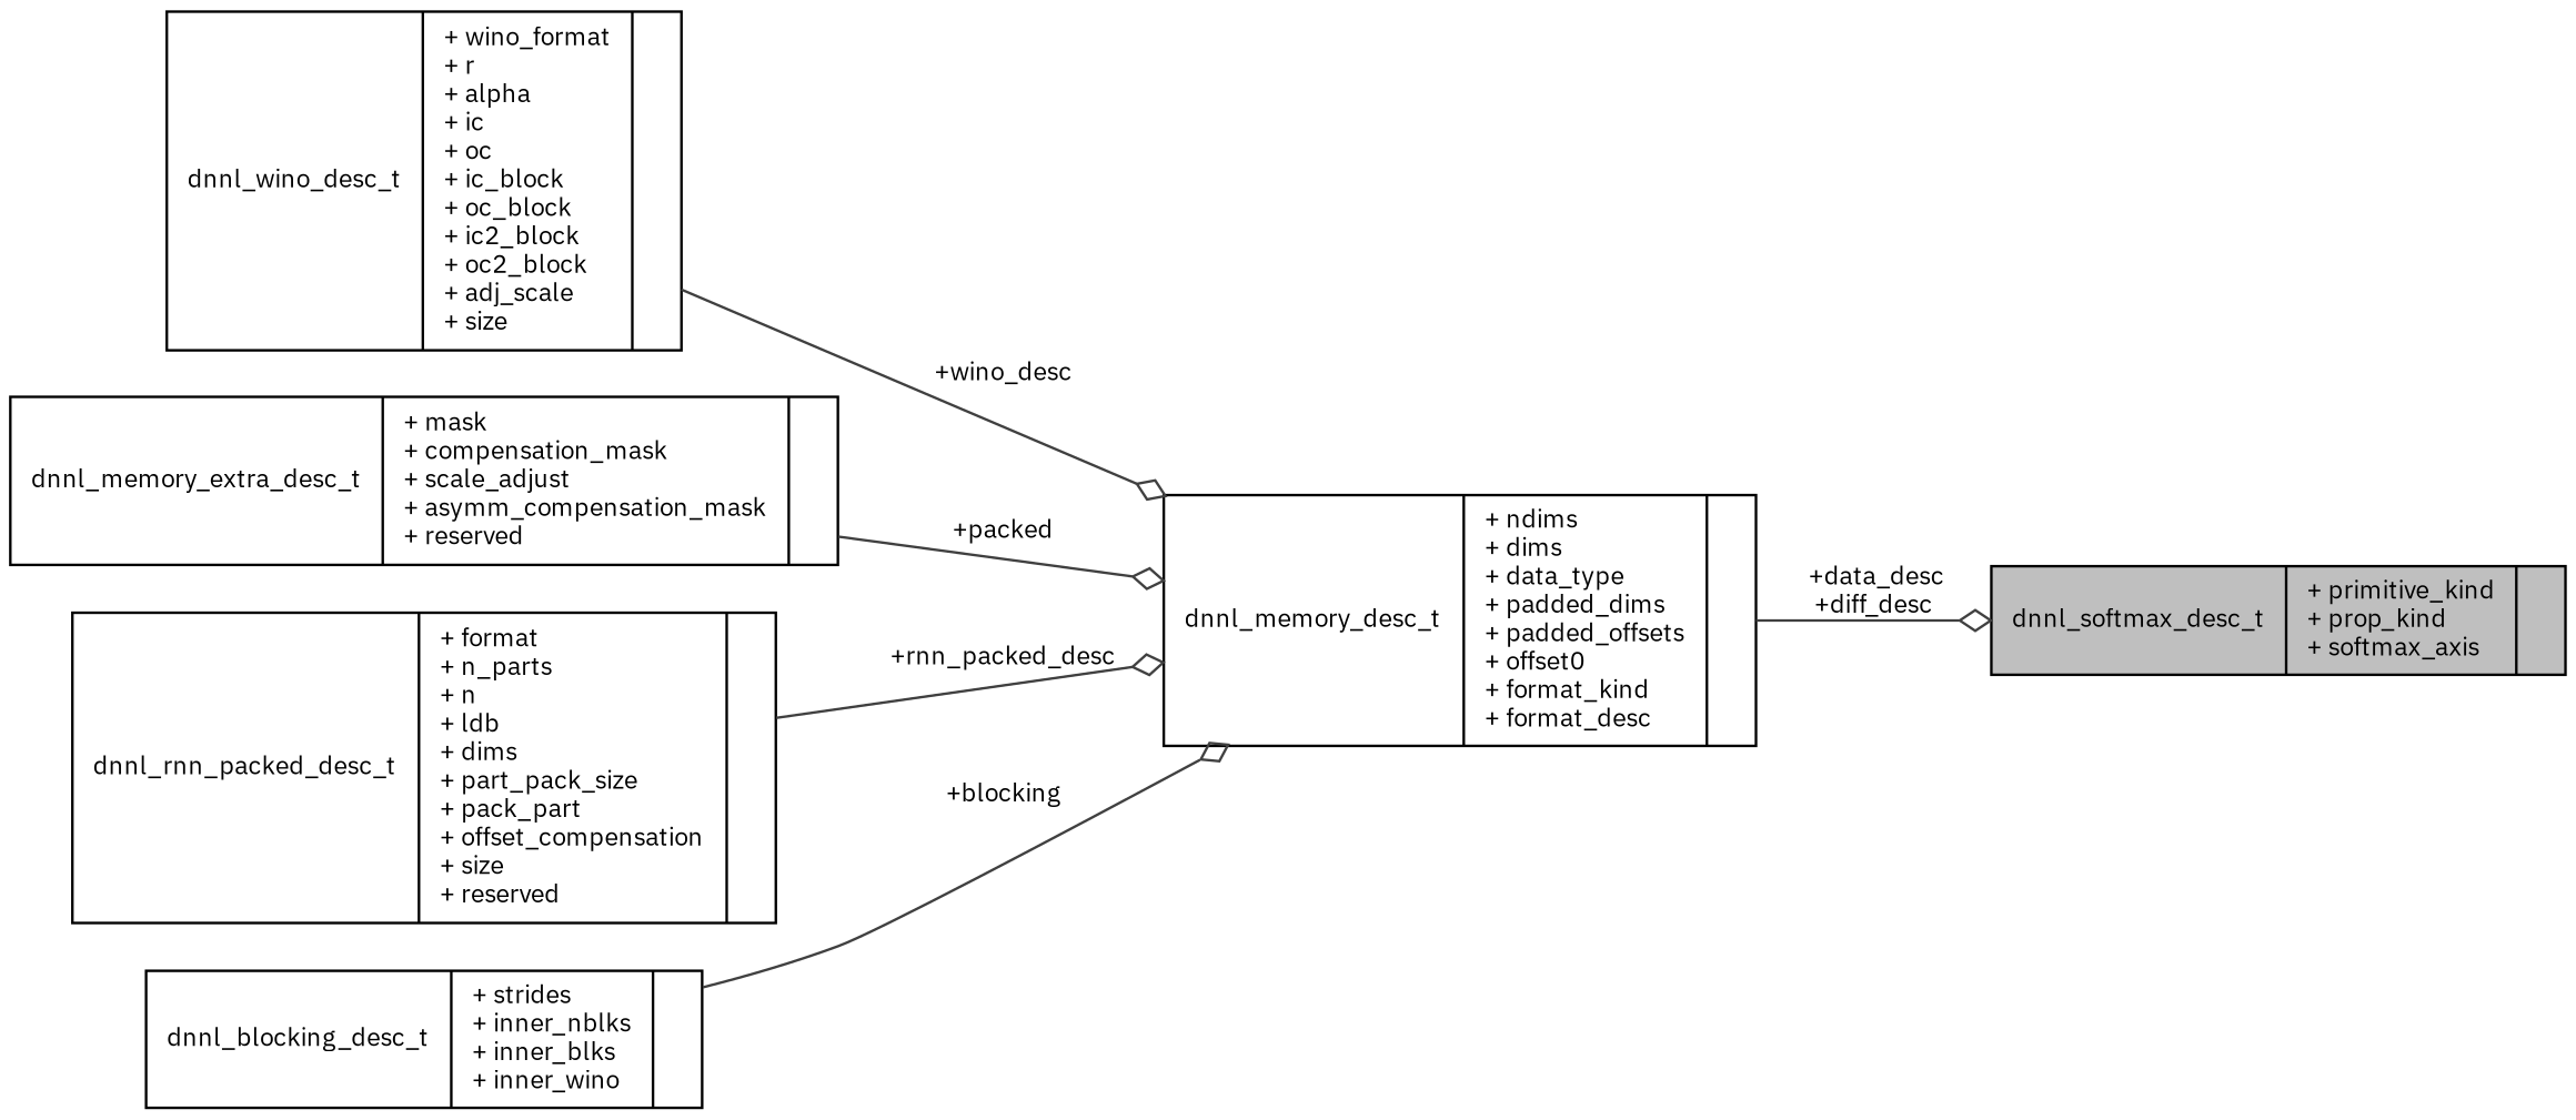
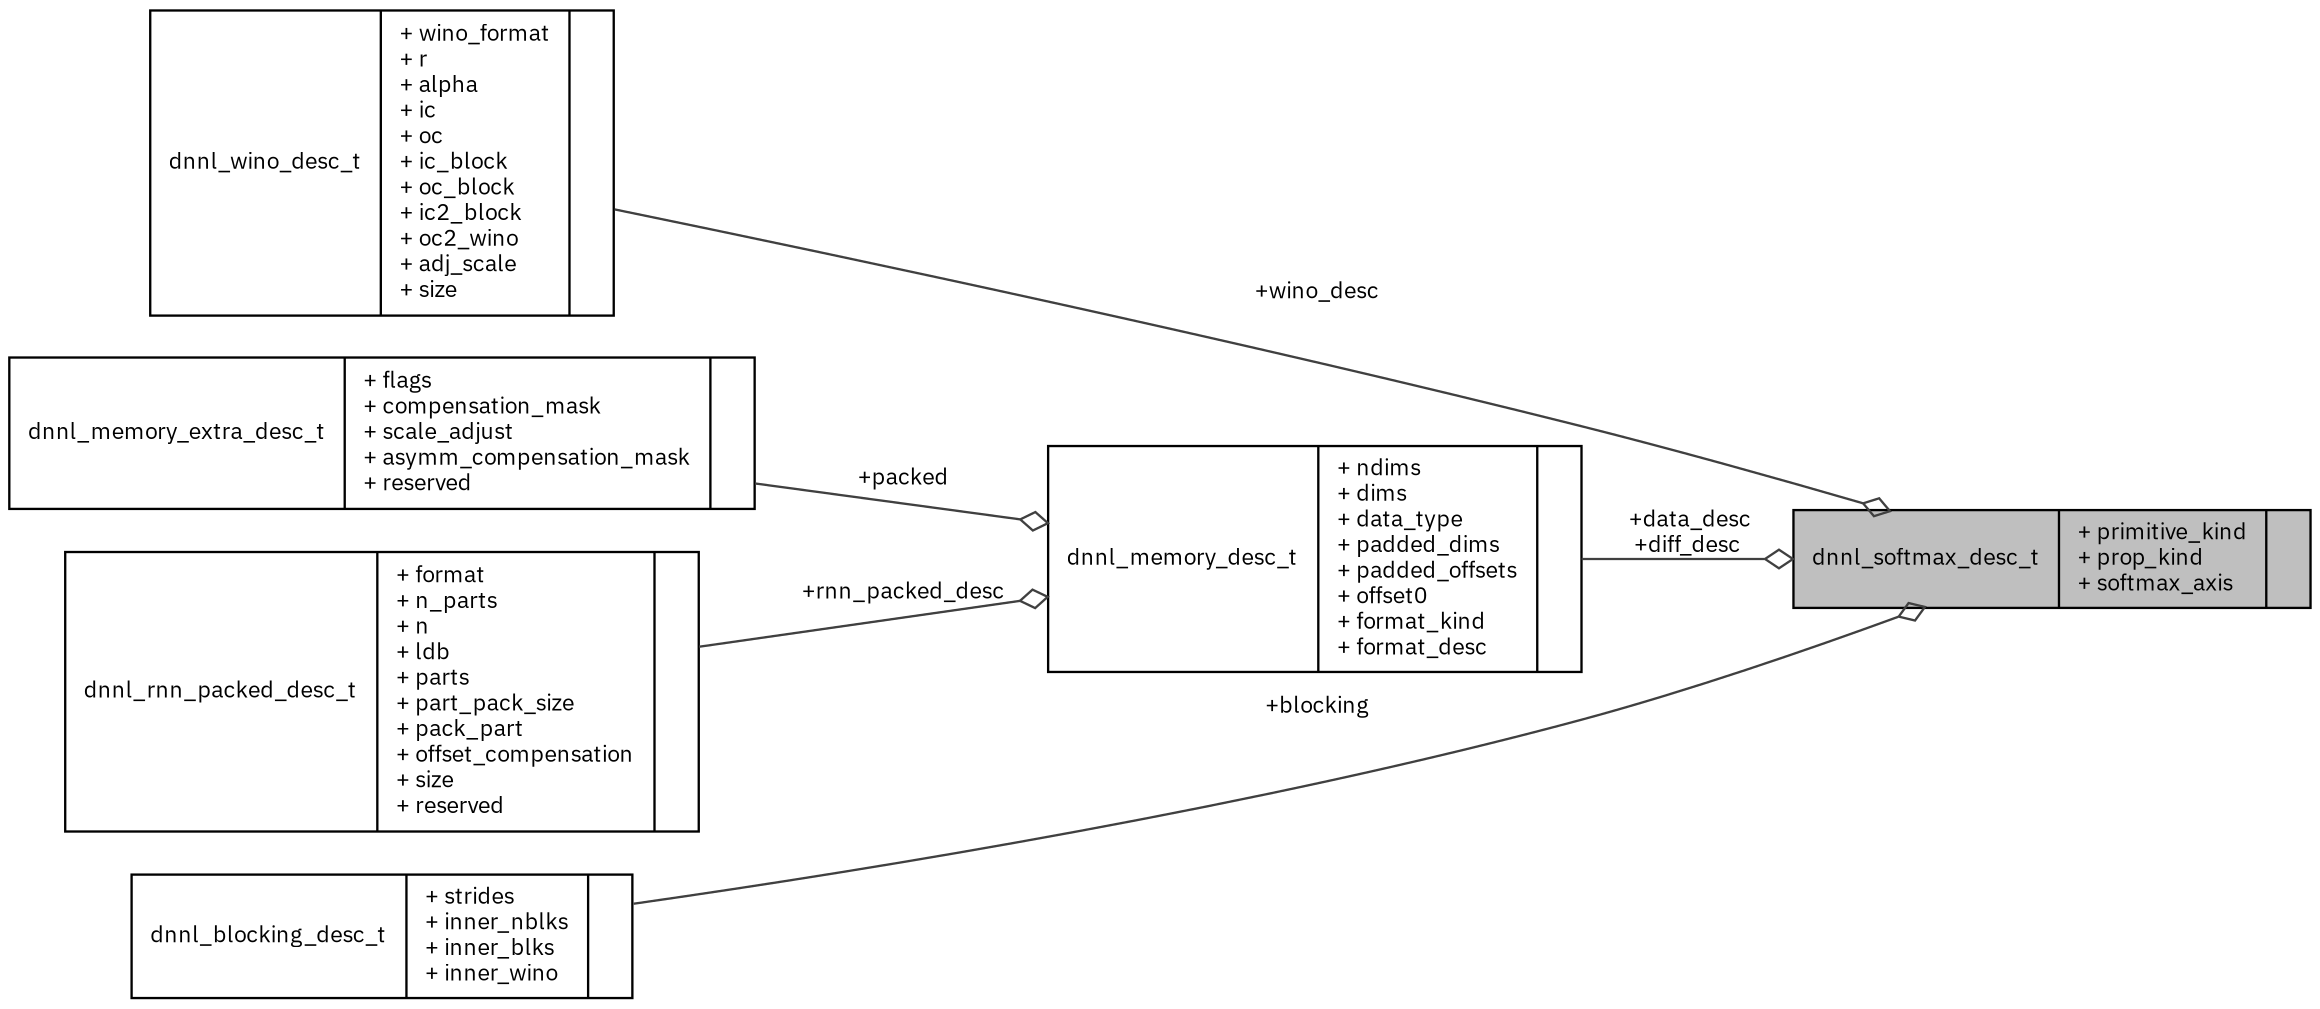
  digraph {
    fontname="IBM Plex Sans"
    rankdir=LR
    node [color=black fillcolor=white fontname="IBM Plex Sans" fontsize=10 shape=record style=filled]
    edge [arrowhead=odiamond color=grey25 fontname="IBM Plex Sans" fontsize=10 labelfontname=Helvetica labelfontsize=10 style=solid]
    n1 [fillcolor=grey75 fontcolor=black height=0.2 label="{dnnl_softmax_desc_t\n|+ primitive_kind\l+ prop_kind\l+ softmax_axis\l|}" width=0.4]
    n2 [height=0.2 label="{dnnl_memory_desc_t\n|+ ndims\l+ dims\l+ data_type\l+ padded_dims\l+ padded_offsets\l+ offset0\l+ format_kind\l+ format_desc\l|}" width=0.4]
-   n3 [height=0.2 label="{dnnl_wino_desc_t\n|+ wino_format\l+ r\l+ alpha\l+ ic\l+ oc\l+ ic_block\l+ oc_block\l+ ic2_block\l+ oc2_block\l+ adj_scale\l+ size\l|}" width=0.4]
+   n3 [height=0.2 label="{dnnl_wino_desc_t\n|+ wino_format\l+ r\l+ alpha\l+ ic\l+ oc\l+ ic_block\l+ oc_block\l+ ic2_block\l+ oc2_wino\l+ adj_scale\l+ size\l|}" width=0.4]
    n4 [height=0.2 label="{dnnl_blocking_desc_t\n|+ strides\l+ inner_nblks\l+ inner_blks\l+ inner_wino\l|}" width=0.4]
-   n5 [height=0.2 label="{dnnl_rnn_packed_desc_t\n|+ format\l+ n_parts\l+ n\l+ ldb\l+ dims\l+ part_pack_size\l+ pack_part\l+ offset_compensation\l+ size\l+ reserved\l|}" width=0.4]
-   n6 [height=0.2 label="{dnnl_memory_extra_desc_t\n|+ mask\l+ compensation_mask\l+ scale_adjust\l+ asymm_compensation_mask\l+ reserved\l|}" width=0.4]
+   n5 [height=0.2 label="{dnnl_rnn_packed_desc_t\n|+ format\l+ n_parts\l+ n\l+ ldb\l+ parts\l+ part_pack_size\l+ pack_part\l+ offset_compensation\l+ size\l+ reserved\l|}" width=0.4]
+   n6 [height=0.2 label="{dnnl_memory_extra_desc_t\n|+ flags\l+ compensation_mask\l+ scale_adjust\l+ asymm_compensation_mask\l+ reserved\l|}" width=0.4]
    n2 -> n1 [label=" +data_desc\n+diff_desc"]
-   n3 -> n2 [label=" +wino_desc"]
-   n4 -> n2 [label=" +blocking"]
+   n3 -> n1 [label=" +wino_desc"]
+   n4 -> n1 [label=" +blocking"]
    n5 -> n2 [label=" +rnn_packed_desc"]
    n6 -> n2 [label=" +packed"]
  }
